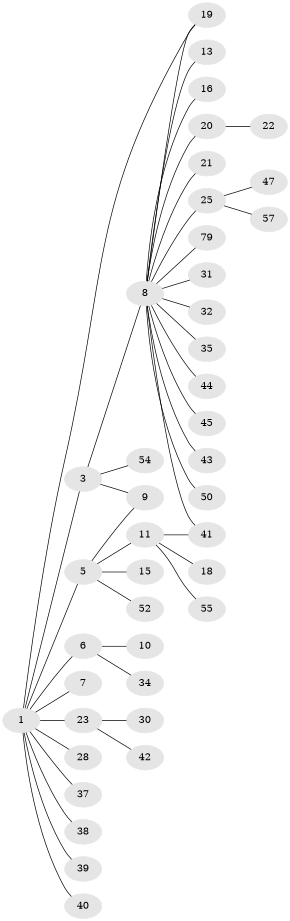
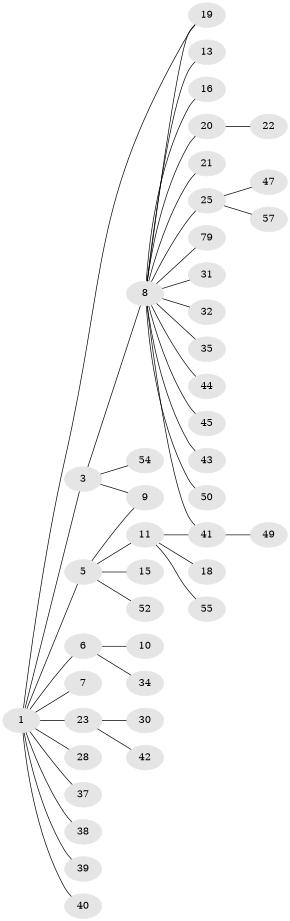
  graph {
    rankdir=LR
    node [color=gray90 style=filled]
    1 [super="+2"]
    3 [super="+4"]
    5 [super="+17"]
    6 [super="+14"]
    7
    19
    23 [super="+24"]
    28
    37
    38 [super="+43"]
    39
    40
    8 [super="+12"]
    9 [super="+33"]
    54
    11 [super="+56"]
    15
    52
    10
    34
    30 [super="+36"]
    42 [super="+51"]
    13
    16
    20 [super="+27"]
    21
    25 [super="+26"]
    n28 [label=79 super="+48"]
    31
    32
    35
    41
    44 [super="+53"]
    45
    n35 [label=43]
    50
    18
    55
    22
    47
    57
+   49
    1 -- 3
    1 -- 5
    1 -- 6
    1 -- 7
    1 -- 19
    1 -- 23 [weight=2]
    1 -- 28
    1 -- 37
    1 -- 38
    1 -- 39
    1 -- 40
    3 -- 8
    3 -- 9
    3 -- 54
    5 -- 9
    5 -- 11
    5 -- 15
    5 -- 52
    6 -- 10
    6 -- 34
    23 -- 30
    23 -- 42
    8 -- 19
    8 -- 13
    8 -- 16
    8 -- 20
    8 -- 21
    8 -- 25
    8 -- n28
    8 -- 31
    8 -- 32
    8 -- 35
    8 -- 41
    8 -- 44
    8 -- 45
    8 -- n35
    8 -- 50
    11 -- 41
    11 -- 18
    11 -- 55
    20 -- 22
    25 -- 47
    25 -- 57
+   41 -- 49
  }
